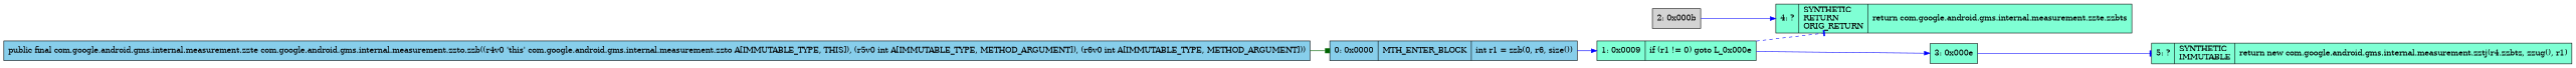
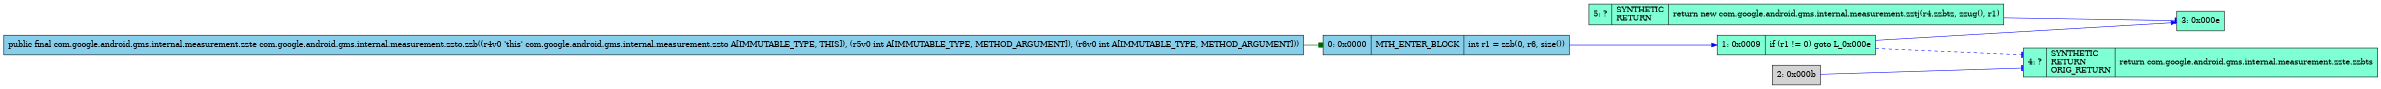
  digraph {
    rankdir=LR
    node [fillcolor=aquamarine shape=record style=filled]
    edge [arrowhead=normal color=blue]
    n1 [fillcolor=skyblue label="{0\:\ 0x0000|MTH_ENTER_BLOCK\l|int r1 = zzb(0, r6, size())\l}"]
    n2 [label="{1\:\ 0x0009|if (r1 != 0) goto L_0x000e\l}"]
    n3 [label="{3\:\ 0x000e}"]
    n4 [label="{4\:\ ?|SYNTHETIC\lRETURN\lORIG_RETURN\l|return com.google.android.gms.internal.measurement.zzte.zzbts\l}"]
    n5 [fillcolor=lightgrey label="{2\:\ 0x000b}"]
-   n6 [label="{5\:\ ?|SYNTHETIC\lIMMUTABLE\l|return new com.google.android.gms.internal.measurement.zztj(r4.zzbtz, zzug(), r1)\l}"]
+   n6 [label="{5\:\ ?|SYNTHETIC\lRETURN\l|return new com.google.android.gms.internal.measurement.zztj(r4.zzbtz, zzug(), r1)\l}"]
    n7 [fillcolor=skyblue label="{public final com.google.android.gms.internal.measurement.zzte com.google.android.gms.internal.measurement.zzto.zzb((r4v0 'this' com.google.android.gms.internal.measurement.zzto A[IMMUTABLE_TYPE, THIS]), (r5v0 int A[IMMUTABLE_TYPE, METHOD_ARGUMENT]), (r6v0 int A[IMMUTABLE_TYPE, METHOD_ARGUMENT])) }"]
    n1 -> n2
    n2 -> n3
    n2 -> n4 [arrowhead=tee style=dashed]
-   n3 -> n6 [arrowhead=tee]
-   n5 -> n4
+   n6 -> n3 [arrowhead=tee]
+   n5 -> n4 [arrowhead=tee]
    n7 -> n1 [arrowhead=box color=darkgreen]
  }
